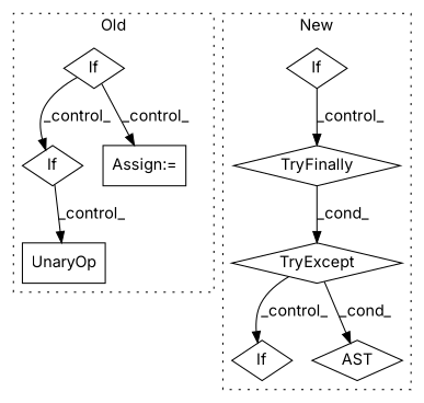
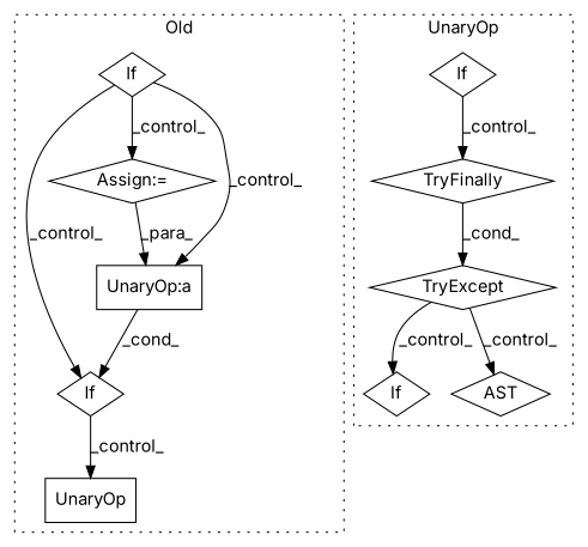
  digraph {
    fontname=Inter
    node [a=96 fontname=Inter l=3 s=1159 shape=diamond]
    edge [fontname=Inter]
    n1 [label=If s=1132]
-   n2 [a=68 label="Assign:=" s=1078 shape=box]
+   n2 [a=68 label="Assign:=" s=1078]
    n3 [a=91 l=6 label=UnaryOp s=1762 shape=box]
    n4 [label=If s=534]
+   n5 [a=61 l=75 label="UnaryOp:a" s=1135 shape=box]
    n6 [a=64 l=0 label=TryFinally]
    n7 [label=If s=1337]
    n8 [a=2 l="7,0" label=AST s="1661,0"]
    n9 [a=71 l=27 label=TryExcept]
    n10 [label=If s=623]
    subgraph cluster_1 {
      label=Old
      style=dotted
      n1
      n2
      n3
      n4
+     n5
    }
    subgraph cluster_2 {
-     label=New
+     label=UnaryOp
      style=dotted
      n6
      n7
      n8
      n9
      n10
    }
    n1 -> n3 [label=_control_]
+   n2 -> n5 [label=_para_]
    n4 -> n1 [label=_control_]
    n4 -> n2 [label=_control_]
+   n4 -> n5 [label=_control_]
+   n5 -> n1 [label=_cond_]
    n6 -> n9 [label=_cond_]
    n9 -> n7 [label=_control_]
-   n9 -> n8 [label=_cond_]
+   n9 -> n8 [label=_control_]
    n10 -> n6 [label=_control_]
  }
